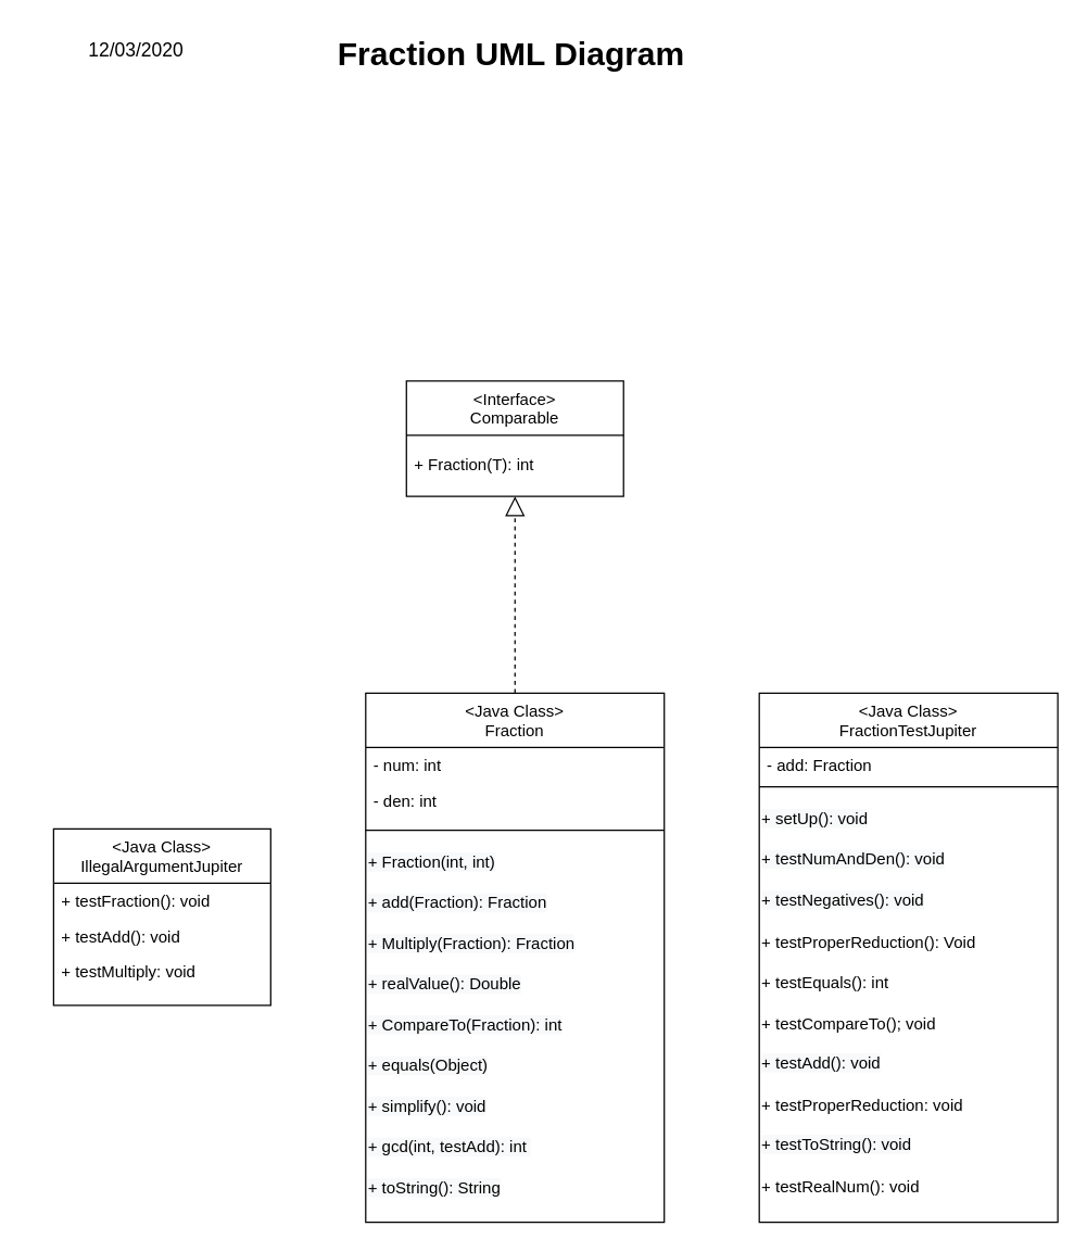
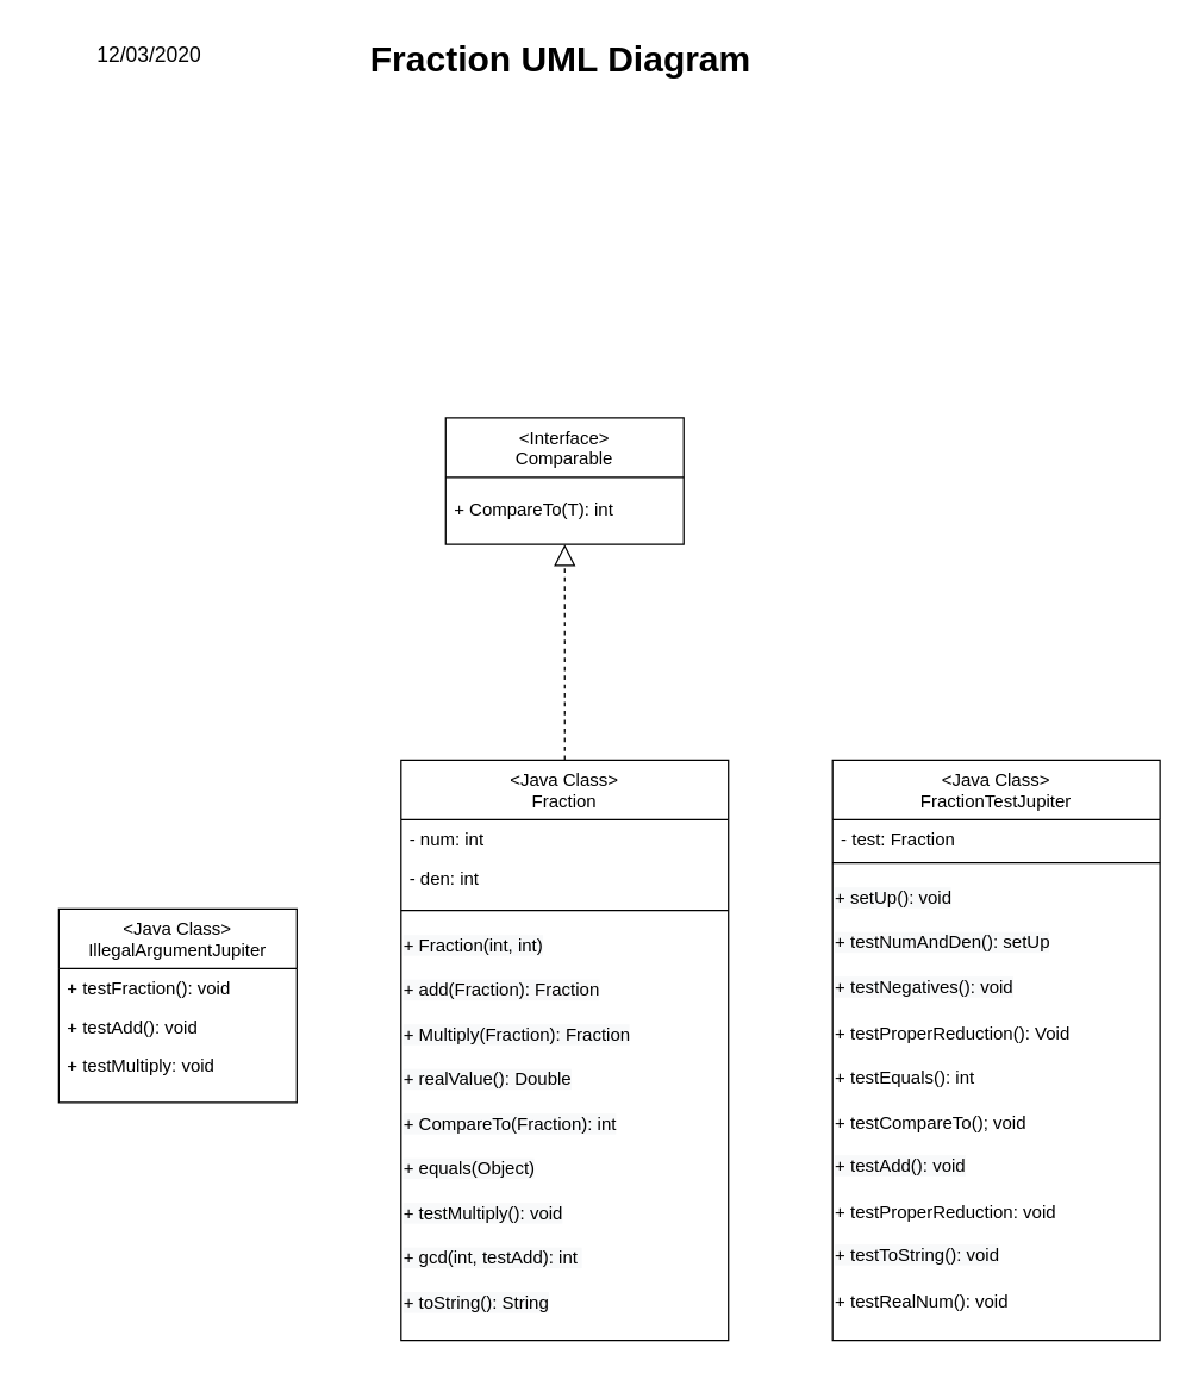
  <mxCell id="0" />
  <mxCell id="1" parent="0" />
  <mxCell id="2" value="&lt;Java Class&gt;&#10;IllegalArgumentJupiter" style="swimlane;fontStyle=0;align=center;verticalAlign=top;childLayout=stackLayout;horizontal=1;startSize=40;horizontalStack=0;resizeParent=1;resizeLast=0;collapsible=1;marginBottom=0;rounded=0;shadow=0;strokeWidth=1;" parent="1" vertex="1"><mxGeometry x="39" y="610" width="160" height="130" as="geometry"><mxRectangle x="230" y="140" width="160" height="26" as="alternateBounds" /></mxGeometry></mxCell>
  <mxCell id="3" value="+ testFraction(): void " style="text;align=left;verticalAlign=top;spacingLeft=4;spacingRight=4;overflow=hidden;rotatable=0;points=[[0,0.5],[1,0.5]];portConstraint=eastwest;" parent="2" vertex="1"><mxGeometry y="40" width="160" height="26" as="geometry" /></mxCell>
  <mxCell id="4" value="+ testAdd(): void" style="text;align=left;verticalAlign=top;spacingLeft=4;spacingRight=4;overflow=hidden;rotatable=0;points=[[0,0.5],[1,0.5]];portConstraint=eastwest;rounded=0;shadow=0;html=0;" parent="2" vertex="1"><mxGeometry y="66" width="160" height="26" as="geometry" /></mxCell>
  <mxCell id="5" value="+ testMultiply: void" style="text;align=left;verticalAlign=top;spacingLeft=4;spacingRight=4;overflow=hidden;rotatable=0;points=[[0,0.5],[1,0.5]];portConstraint=eastwest;rounded=0;shadow=0;html=0;" parent="2" vertex="1"><mxGeometry y="92" width="160" height="26" as="geometry" /></mxCell>
  <mxCell id="6" value="&lt;Java Class&gt;&#10;Fraction" style="swimlane;fontStyle=0;align=center;verticalAlign=top;childLayout=stackLayout;horizontal=1;startSize=40;horizontalStack=0;resizeParent=1;resizeLast=0;collapsible=1;marginBottom=0;rounded=0;shadow=0;strokeWidth=1;" parent="1" vertex="1"><mxGeometry x="269" y="510" width="220" height="390" as="geometry"><mxRectangle x="130" y="380" width="160" height="26" as="alternateBounds" /></mxGeometry></mxCell>
  <mxCell id="7" value="- num: int" style="text;align=left;verticalAlign=top;spacingLeft=4;spacingRight=4;overflow=hidden;rotatable=0;points=[[0,0.5],[1,0.5]];portConstraint=eastwest;fontFamily=Helvetica;fontSize=12;" parent="6" vertex="1"><mxGeometry y="40" width="220" height="26" as="geometry" /></mxCell>
  <mxCell id="8" value="- den: int" style="text;align=left;verticalAlign=top;spacingLeft=4;spacingRight=4;overflow=hidden;rotatable=0;points=[[0,0.5],[1,0.5]];portConstraint=eastwest;rounded=0;shadow=0;html=0;fontFamily=Helvetica;fontSize=12;" parent="6" vertex="1"><mxGeometry y="66" width="220" height="26" as="geometry" /></mxCell>
  <mxCell id="9" value="" style="line;html=1;strokeWidth=1;align=left;verticalAlign=middle;spacingTop=-1;spacingLeft=3;spacingRight=3;rotatable=0;labelPosition=right;points=[];portConstraint=eastwest;" parent="6" vertex="1"><mxGeometry y="92" width="220" height="18" as="geometry" /></mxCell>
  <mxCell id="10" value="&lt;meta charset=&quot;utf-8&quot;&gt;&lt;span style=&quot;color: rgb(0, 0, 0); font-family: helvetica; font-size: 12px; font-style: normal; font-weight: 400; letter-spacing: normal; text-align: left; text-indent: 0px; text-transform: none; word-spacing: 0px; background-color: rgb(248, 249, 250); display: inline; float: none;&quot;&gt;+ Fraction(int, int)&lt;/span&gt;" style="text;whiteSpace=wrap;html=1;fontSize=14;fontFamily=Verdana;" vertex="1" parent="6"><mxGeometry y="110" width="220" height="30" as="geometry" /></mxCell>
  <mxCell id="11" value="&lt;span style=&quot;color: rgb(0 , 0 , 0) ; font-family: &amp;#34;helvetica&amp;#34; ; font-size: 12px ; font-style: normal ; font-weight: 400 ; letter-spacing: normal ; text-align: left ; text-indent: 0px ; text-transform: none ; word-spacing: 0px ; background-color: rgb(248 , 249 , 250) ; display: inline ; float: none&quot;&gt;+ add(Fraction): Fraction&lt;/span&gt;" style="text;whiteSpace=wrap;html=1;fontSize=14;fontFamily=Verdana;" vertex="1" parent="6"><mxGeometry y="140" width="220" height="30" as="geometry" /></mxCell>
  <mxCell id="12" value="&lt;span style=&quot;color: rgb(0 , 0 , 0) ; font-family: &amp;#34;helvetica&amp;#34; ; font-size: 12px ; font-style: normal ; font-weight: 400 ; letter-spacing: normal ; text-align: left ; text-indent: 0px ; text-transform: none ; word-spacing: 0px ; background-color: rgb(248 , 249 , 250) ; display: inline ; float: none&quot;&gt;+ Multiply(Fraction): Fraction&lt;/span&gt;" style="text;whiteSpace=wrap;html=1;fontSize=14;fontFamily=Verdana;" vertex="1" parent="6"><mxGeometry y="170" width="220" height="30" as="geometry" /></mxCell>
  <mxCell id="13" value="&lt;span style=&quot;color: rgb(0 , 0 , 0) ; font-family: &amp;#34;helvetica&amp;#34; ; font-size: 12px ; font-style: normal ; font-weight: 400 ; letter-spacing: normal ; text-align: left ; text-indent: 0px ; text-transform: none ; word-spacing: 0px ; background-color: rgb(248 , 249 , 250) ; display: inline ; float: none&quot;&gt;+ realValue(): Double&lt;/span&gt;" style="text;whiteSpace=wrap;html=1;fontSize=14;fontFamily=Verdana;" vertex="1" parent="6"><mxGeometry y="200" width="220" height="30" as="geometry" /></mxCell>
  <mxCell id="14" value="&lt;span style=&quot;color: rgb(0 , 0 , 0) ; font-family: &amp;#34;helvetica&amp;#34; ; font-size: 12px ; font-style: normal ; font-weight: 400 ; letter-spacing: normal ; text-align: left ; text-indent: 0px ; text-transform: none ; word-spacing: 0px ; background-color: rgb(248 , 249 , 250) ; display: inline ; float: none&quot;&gt;+ CompareTo(Fraction): int&lt;/span&gt;" style="text;whiteSpace=wrap;html=1;fontSize=14;fontFamily=Verdana;" vertex="1" parent="6"><mxGeometry y="230" width="220" height="30" as="geometry" /></mxCell>
  <mxCell id="15" value="&lt;span style=&quot;color: rgb(0 , 0 , 0) ; font-family: &amp;#34;helvetica&amp;#34; ; font-size: 12px ; font-style: normal ; font-weight: 400 ; letter-spacing: normal ; text-align: left ; text-indent: 0px ; text-transform: none ; word-spacing: 0px ; background-color: rgb(248 , 249 , 250) ; display: inline ; float: none&quot;&gt;+ equals(Object)&lt;/span&gt;" style="text;whiteSpace=wrap;html=1;fontSize=14;fontFamily=Verdana;" vertex="1" parent="6"><mxGeometry y="260" width="220" height="30" as="geometry" /></mxCell>
- <mxCell id="16" value="&lt;span style=&quot;color: rgb(0 , 0 , 0) ; font-family: &amp;#34;helvetica&amp;#34; ; font-size: 12px ; font-style: normal ; font-weight: 400 ; letter-spacing: normal ; text-align: left ; text-indent: 0px ; text-transform: none ; word-spacing: 0px ; background-color: rgb(248 , 249 , 250) ; display: inline ; float: none&quot;&gt;+ simplify(): void&lt;/span&gt;" style="text;whiteSpace=wrap;html=1;fontSize=14;fontFamily=Verdana;" vertex="1" parent="6"><mxGeometry y="290" width="220" height="30" as="geometry" /></mxCell>
+ <mxCell id="16" value="&lt;span style=&quot;color: rgb(0 , 0 , 0) ; font-family: &amp;#34;helvetica&amp;#34; ; font-size: 12px ; font-style: normal ; font-weight: 400 ; letter-spacing: normal ; text-align: left ; text-indent: 0px ; text-transform: none ; word-spacing: 0px ; background-color: rgb(248 , 249 , 250) ; display: inline ; float: none&quot;&gt;+ testMultiply(): void&lt;/span&gt;" style="text;whiteSpace=wrap;html=1;fontSize=14;fontFamily=Verdana;" vertex="1" parent="6"><mxGeometry y="290" width="220" height="30" as="geometry" /></mxCell>
  <mxCell id="17" value="&lt;span style=&quot;color: rgb(0 , 0 , 0) ; font-family: &amp;#34;helvetica&amp;#34; ; font-size: 12px ; font-style: normal ; font-weight: 400 ; letter-spacing: normal ; text-align: left ; text-indent: 0px ; text-transform: none ; word-spacing: 0px ; background-color: rgb(248 , 249 , 250) ; display: inline ; float: none&quot;&gt;+ gcd(int, testAdd): int&amp;nbsp;&lt;/span&gt;" style="text;whiteSpace=wrap;html=1;fontSize=14;fontFamily=Verdana;" vertex="1" parent="6"><mxGeometry y="320" width="220" height="30" as="geometry" /></mxCell>
  <mxCell id="18" value="&lt;span style=&quot;color: rgb(0 , 0 , 0) ; font-family: &amp;#34;helvetica&amp;#34; ; font-size: 12px ; font-style: normal ; font-weight: 400 ; letter-spacing: normal ; text-align: left ; text-indent: 0px ; text-transform: none ; word-spacing: 0px ; background-color: rgb(248 , 249 , 250) ; display: inline ; float: none&quot;&gt;+ toString(): String&lt;/span&gt;" style="text;whiteSpace=wrap;html=1;fontSize=14;fontFamily=Verdana;" vertex="1" parent="6"><mxGeometry y="350" width="220" height="30" as="geometry" /></mxCell>
  <mxCell id="19" value="&lt;Interface&gt;&#10;Comparable" style="swimlane;fontStyle=0;align=center;verticalAlign=top;childLayout=stackLayout;horizontal=1;startSize=40;horizontalStack=0;resizeParent=1;resizeLast=0;collapsible=1;marginBottom=0;rounded=0;shadow=0;strokeWidth=1;" parent="1" vertex="1"><mxGeometry x="299" y="280" width="160" height="85" as="geometry"><mxRectangle x="340" y="380" width="170" height="26" as="alternateBounds" /></mxGeometry></mxCell>
  <mxCell id="20" value="" style="line;html=1;strokeWidth=1;align=left;verticalAlign=middle;spacingTop=-1;spacingLeft=3;spacingRight=3;rotatable=0;labelPosition=right;points=[];portConstraint=eastwest;strokeColor=none;" parent="19" vertex="1"><mxGeometry y="40" width="160" height="8" as="geometry" /></mxCell>
- <mxCell id="21" value="+ Fraction(T): int" style="text;align=left;verticalAlign=top;spacingLeft=4;spacingRight=4;overflow=hidden;rotatable=0;points=[[0,0.5],[1,0.5]];portConstraint=eastwest;fontFamily=Helvetica;fontSize=12;" parent="19" vertex="1"><mxGeometry y="48" width="160" height="26" as="geometry" /></mxCell>
+ <mxCell id="21" value="+ CompareTo(T): int" style="text;align=left;verticalAlign=top;spacingLeft=4;spacingRight=4;overflow=hidden;rotatable=0;points=[[0,0.5],[1,0.5]];portConstraint=eastwest;fontFamily=Helvetica;fontSize=12;" parent="19" vertex="1"><mxGeometry y="48" width="160" height="26" as="geometry" /></mxCell>
  <mxCell id="22" value="" style="endArrow=block;dashed=1;endFill=0;endSize=12;html=1;fontFamily=Verdana;fontSize=14;exitX=0.5;exitY=0;exitDx=0;exitDy=0;entryX=0.5;entryY=1;entryDx=0;entryDy=0;" edge="1" parent="1" source="6" target="19"><mxGeometry width="160" relative="1" as="geometry"><mxPoint x="379" y="500" as="sourcePoint" /><mxPoint x="378.5" y="380" as="targetPoint" /></mxGeometry></mxCell>
  <mxCell id="23" value="&lt;Java Class&gt;&#10;FractionTestJupiter" style="swimlane;fontStyle=0;align=center;verticalAlign=top;childLayout=stackLayout;horizontal=1;startSize=40;horizontalStack=0;resizeParent=1;resizeLast=0;collapsible=1;marginBottom=0;rounded=0;shadow=0;strokeWidth=1;" vertex="1" parent="1"><mxGeometry x="559" y="510" width="220" height="390" as="geometry"><mxRectangle x="130" y="380" width="160" height="26" as="alternateBounds" /></mxGeometry></mxCell>
- <mxCell id="24" value="- add: Fraction" style="text;align=left;verticalAlign=top;spacingLeft=4;spacingRight=4;overflow=hidden;rotatable=0;points=[[0,0.5],[1,0.5]];portConstraint=eastwest;fontFamily=Helvetica;fontSize=12;" vertex="1" parent="23"><mxGeometry y="40" width="220" height="20" as="geometry" /></mxCell>
+ <mxCell id="24" value="- test: Fraction" style="text;align=left;verticalAlign=top;spacingLeft=4;spacingRight=4;overflow=hidden;rotatable=0;points=[[0,0.5],[1,0.5]];portConstraint=eastwest;fontFamily=Helvetica;fontSize=12;" vertex="1" parent="23"><mxGeometry y="40" width="220" height="20" as="geometry" /></mxCell>
  <mxCell id="25" value="" style="line;html=1;strokeWidth=1;align=left;verticalAlign=middle;spacingTop=-1;spacingLeft=3;spacingRight=3;rotatable=0;labelPosition=right;points=[];portConstraint=eastwest;" vertex="1" parent="23"><mxGeometry y="60" width="220" height="18" as="geometry" /></mxCell>
  <mxCell id="26" value="&lt;span style=&quot;color: rgb(0 , 0 , 0) ; font-family: &amp;#34;helvetica&amp;#34; ; font-size: 12px ; font-style: normal ; font-weight: 400 ; letter-spacing: normal ; text-align: left ; text-indent: 0px ; text-transform: none ; word-spacing: 0px ; background-color: rgb(248 , 249 , 250) ; display: inline ; float: none&quot;&gt;+ setUp(): void&lt;/span&gt;" style="text;whiteSpace=wrap;html=1;fontSize=14;fontFamily=Verdana;" vertex="1" parent="23"><mxGeometry y="78" width="220" height="30" as="geometry" /></mxCell>
- <mxCell id="27" value="&lt;span style=&quot;color: rgb(0 , 0 , 0) ; font-family: &amp;#34;helvetica&amp;#34; ; font-size: 12px ; font-style: normal ; font-weight: 400 ; letter-spacing: normal ; text-align: left ; text-indent: 0px ; text-transform: none ; word-spacing: 0px ; background-color: rgb(248 , 249 , 250) ; display: inline ; float: none&quot;&gt;+ testNumAndDen(): void&lt;/span&gt;" style="text;whiteSpace=wrap;html=1;fontSize=14;fontFamily=Verdana;" vertex="1" parent="23"><mxGeometry y="108" width="220" height="30" as="geometry" /></mxCell>
+ <mxCell id="27" value="&lt;span style=&quot;color: rgb(0 , 0 , 0) ; font-family: &amp;#34;helvetica&amp;#34; ; font-size: 12px ; font-style: normal ; font-weight: 400 ; letter-spacing: normal ; text-align: left ; text-indent: 0px ; text-transform: none ; word-spacing: 0px ; background-color: rgb(248 , 249 , 250) ; display: inline ; float: none&quot;&gt;+ testNumAndDen(): setUp&lt;/span&gt;" style="text;whiteSpace=wrap;html=1;fontSize=14;fontFamily=Verdana;" vertex="1" parent="23"><mxGeometry y="108" width="220" height="30" as="geometry" /></mxCell>
  <mxCell id="28" value="&lt;span style=&quot;color: rgb(0 , 0 , 0) ; font-family: &amp;#34;helvetica&amp;#34; ; font-size: 12px ; font-style: normal ; font-weight: 400 ; letter-spacing: normal ; text-align: left ; text-indent: 0px ; text-transform: none ; word-spacing: 0px ; background-color: rgb(248 , 249 , 250) ; display: inline ; float: none&quot;&gt;+ testNegatives(): void&lt;/span&gt;" style="text;whiteSpace=wrap;html=1;fontSize=14;fontFamily=Verdana;" vertex="1" parent="23"><mxGeometry y="138" width="220" height="30" as="geometry" /></mxCell>
  <mxCell id="29" value="&lt;font face=&quot;helvetica&quot;&gt;&lt;span style=&quot;font-size: 12px&quot;&gt;+ testProperReduction(): Void&lt;/span&gt;&lt;/font&gt;" style="text;whiteSpace=wrap;html=1;fontSize=14;fontFamily=Verdana;" vertex="1" parent="23"><mxGeometry y="168" width="220" height="30" as="geometry" /></mxCell>
  <mxCell id="30" value="&lt;font face=&quot;helvetica&quot;&gt;&lt;span style=&quot;font-size: 12px&quot;&gt;+ testEquals(): int&lt;/span&gt;&lt;/font&gt;" style="text;whiteSpace=wrap;html=1;fontSize=14;fontFamily=Verdana;" vertex="1" parent="23"><mxGeometry y="198" width="220" height="30" as="geometry" /></mxCell>
  <mxCell id="31" value="&lt;font face=&quot;helvetica&quot;&gt;&lt;span style=&quot;font-size: 12px&quot;&gt;+ testCompareTo(); void&lt;/span&gt;&lt;/font&gt;" style="text;whiteSpace=wrap;html=1;fontSize=14;fontFamily=Verdana;" vertex="1" parent="23"><mxGeometry y="228" width="220" height="30" as="geometry" /></mxCell>
  <mxCell id="32" value="&lt;span style=&quot;color: rgb(0 , 0 , 0) ; font-family: &amp;#34;helvetica&amp;#34; ; font-size: 12px ; font-style: normal ; font-weight: 400 ; letter-spacing: normal ; text-align: left ; text-indent: 0px ; text-transform: none ; word-spacing: 0px ; background-color: rgb(248 , 249 , 250) ; display: inline ; float: none&quot;&gt;+ testAdd(): void&lt;/span&gt;" style="text;whiteSpace=wrap;html=1;fontSize=14;fontFamily=Verdana;" vertex="1" parent="23"><mxGeometry y="258" width="220" height="30" as="geometry" /></mxCell>
  <mxCell id="33" value="&lt;font face=&quot;helvetica&quot;&gt;&lt;span style=&quot;font-size: 12px&quot;&gt;+ testProperReduction: void&lt;/span&gt;&lt;/font&gt;" style="text;whiteSpace=wrap;html=1;fontSize=14;fontFamily=Verdana;" vertex="1" parent="23"><mxGeometry y="288" width="220" height="30" as="geometry" /></mxCell>
  <mxCell id="34" value="&lt;span style=&quot;color: rgb(0 , 0 , 0) ; font-family: &amp;#34;helvetica&amp;#34; ; font-size: 12px ; font-style: normal ; font-weight: 400 ; letter-spacing: normal ; text-align: left ; text-indent: 0px ; text-transform: none ; word-spacing: 0px ; background-color: rgb(248 , 249 , 250) ; display: inline ; float: none&quot;&gt;+ testToString(): void&lt;/span&gt;" style="text;whiteSpace=wrap;html=1;fontSize=14;fontFamily=Verdana;" vertex="1" parent="23"><mxGeometry y="318" width="220" height="30" as="geometry" /></mxCell>
  <mxCell id="35" value="&lt;font face=&quot;helvetica&quot;&gt;&lt;span style=&quot;font-size: 12px&quot;&gt;+ testRealNum(): void&lt;/span&gt;&lt;/font&gt;" style="text;whiteSpace=wrap;html=1;fontSize=14;fontFamily=Verdana;" vertex="1" parent="23"><mxGeometry y="348" width="220" height="30" as="geometry" /></mxCell>
  <mxCell id="36" value="Fraction UML Diagram" style="text;strokeColor=none;fillColor=none;html=1;fontSize=24;fontStyle=1;verticalAlign=middle;align=center;" vertex="1" parent="1"><mxGeometry x="268" y="20" width="216" height="40" as="geometry" /></mxCell>
  <mxCell id="37" value="&lt;font style=&quot;font-size: 14px&quot;&gt;12/03/2020&lt;/font&gt;" style="text;html=1;strokeColor=none;fillColor=none;align=center;verticalAlign=middle;whiteSpace=wrap;overflow=hidden;fontFamily=Helvetica;fontSize=12;" vertex="1" parent="1"><mxGeometry x="20" y="25" width="160" height="20" as="geometry" /></mxCell>
